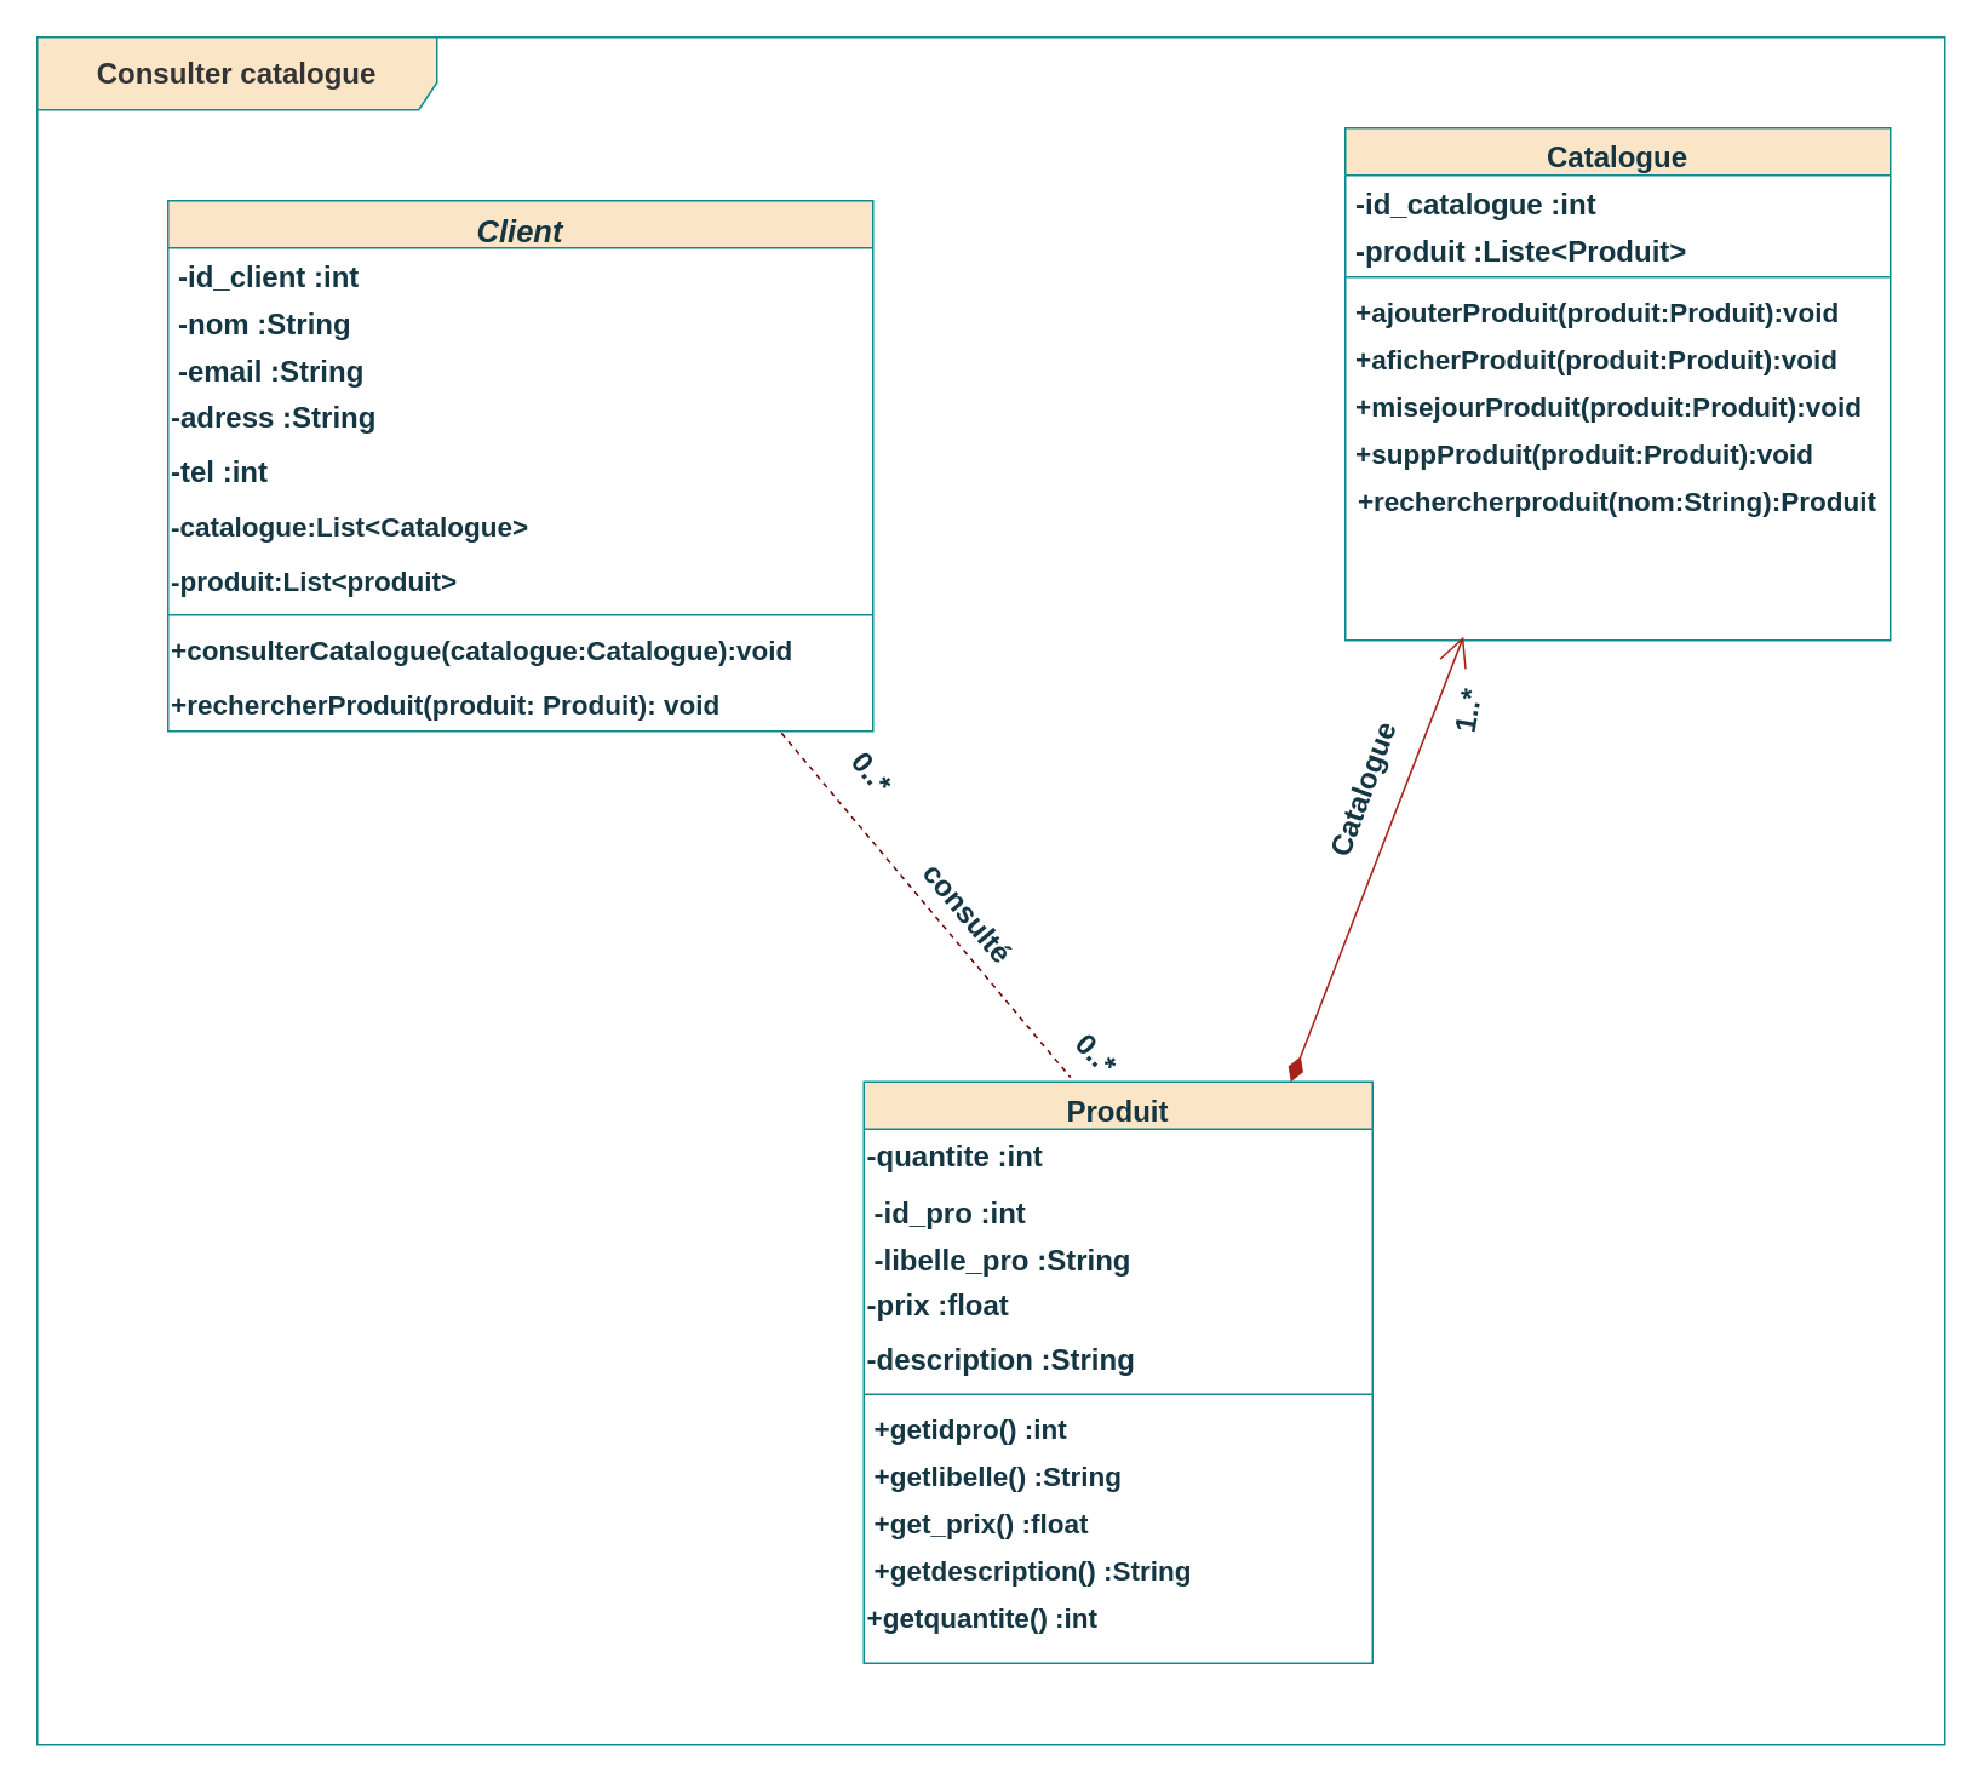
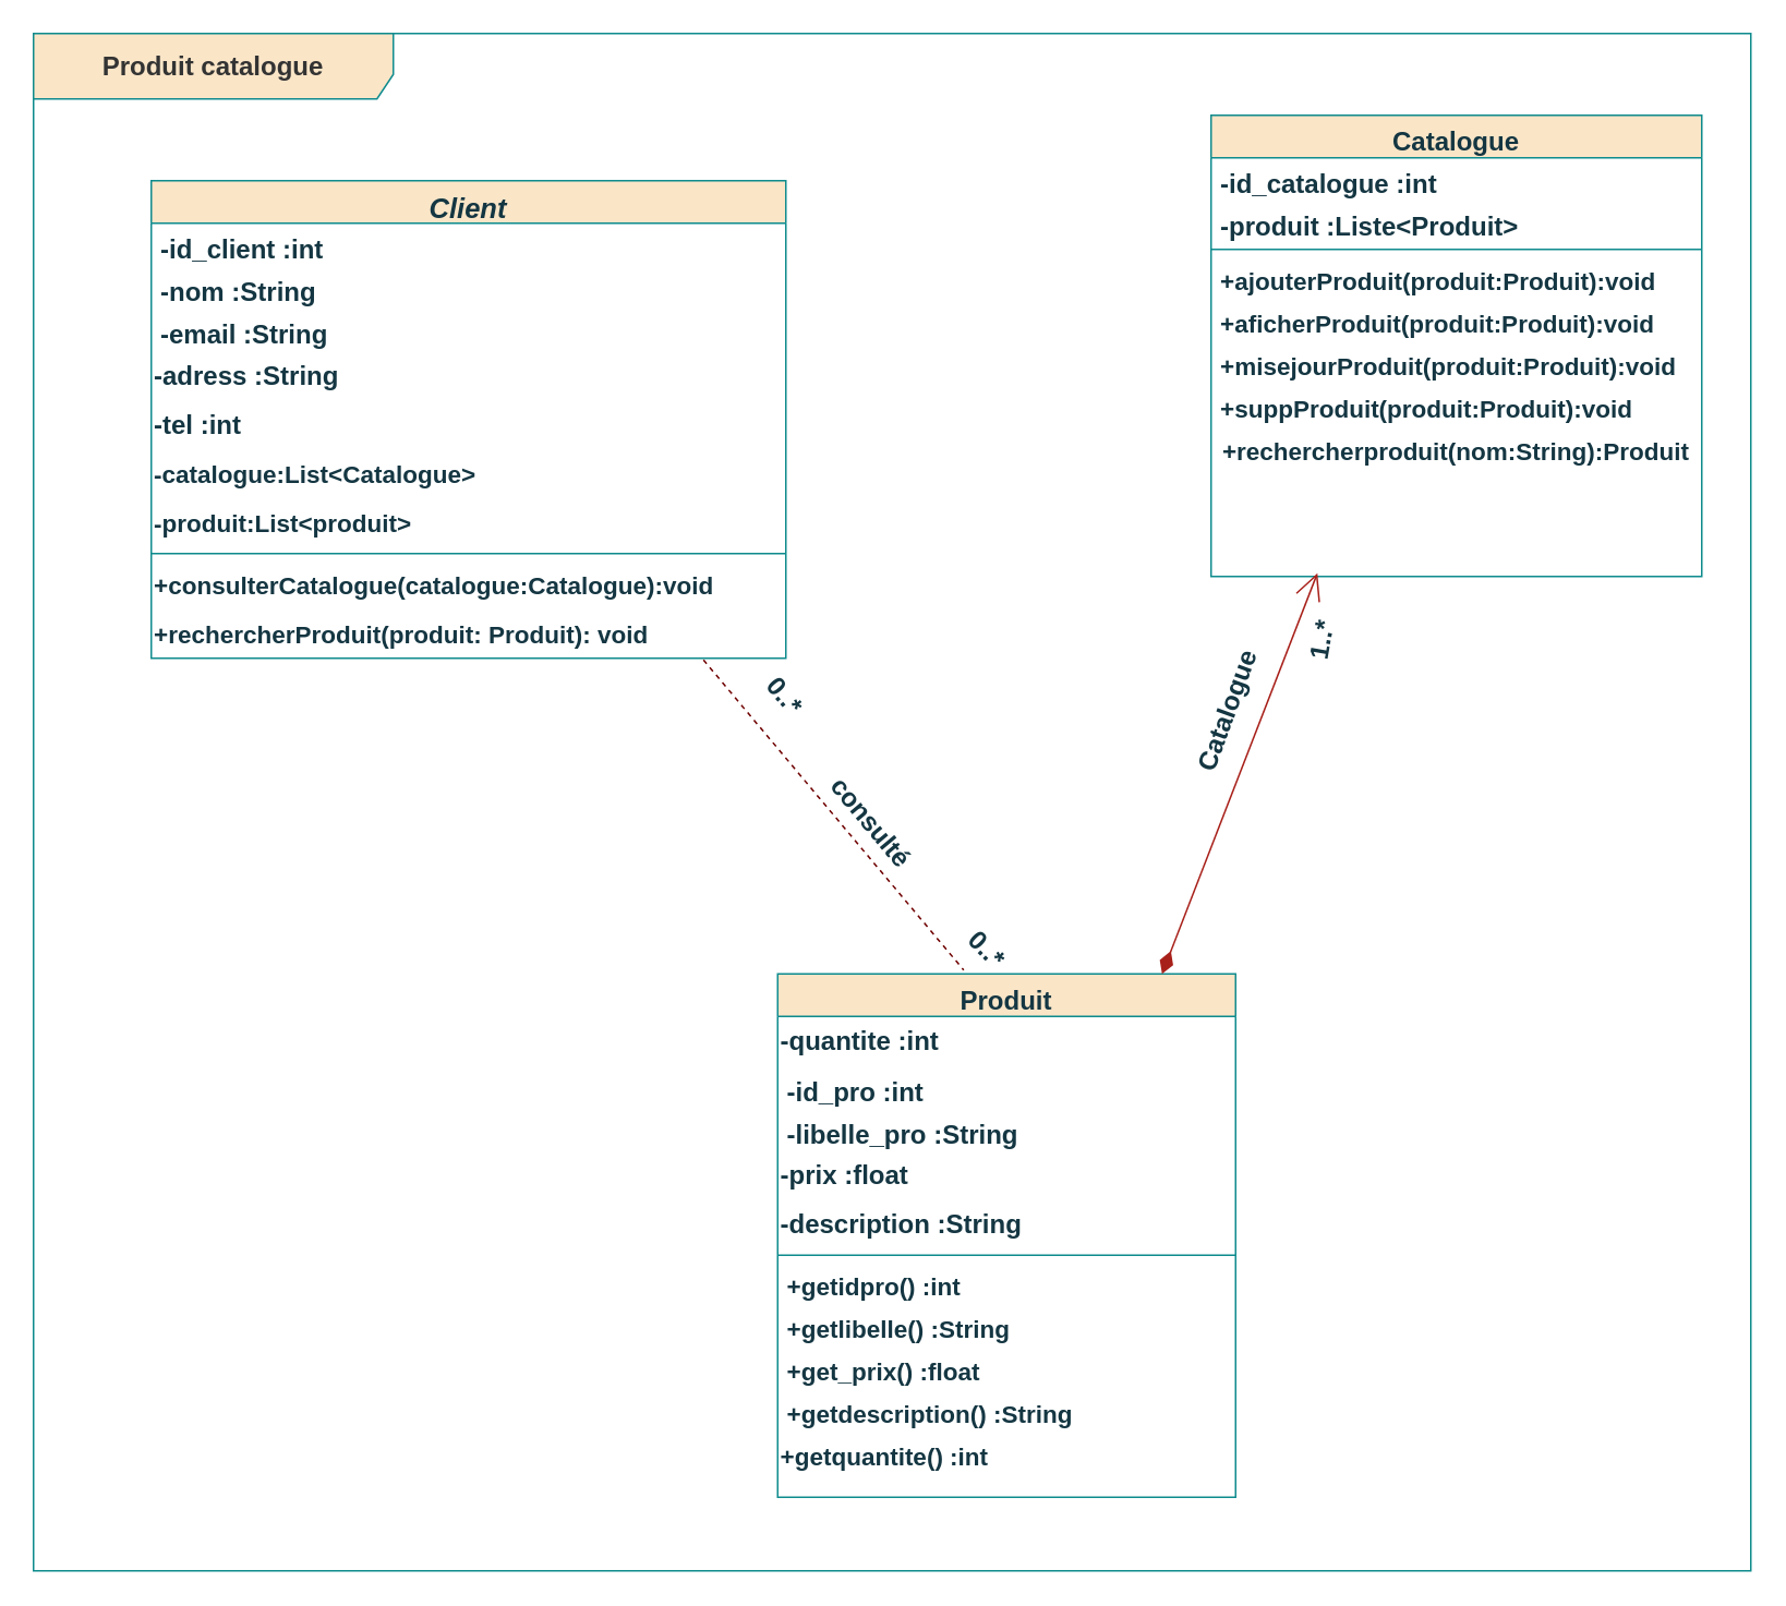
  <mxCell id="0" />
  <mxCell id="1" parent="0" />
  <mxCell id="2" value="Client" style="swimlane;fontStyle=3;align=center;verticalAlign=top;childLayout=stackLayout;horizontal=1;startSize=26;horizontalStack=0;resizeParent=1;resizeLast=0;collapsible=1;marginBottom=0;rounded=0;shadow=0;strokeWidth=1;fontSize=17;fillColor=#FAE5C7;strokeColor=#0F8B8D;fontColor=#143642;labelBackgroundColor=none;" parent="1" vertex="1"><mxGeometry x="92" y="110" width="388" height="292" as="geometry"><mxRectangle x="220" y="120" width="160" height="26" as="alternateBounds" /></mxGeometry></mxCell>
  <mxCell id="3" value="-id_client :int" style="text;align=left;verticalAlign=top;spacingLeft=4;spacingRight=4;overflow=hidden;rotatable=0;points=[[0,0.5],[1,0.5]];portConstraint=eastwest;fontSize=16;fontStyle=1;labelBackgroundColor=none;fontColor=#143642;" parent="2" vertex="1"><mxGeometry y="26" width="388" height="26" as="geometry" /></mxCell>
  <mxCell id="4" value="-nom :String" style="text;align=left;verticalAlign=top;spacingLeft=4;spacingRight=4;overflow=hidden;rotatable=0;points=[[0,0.5],[1,0.5]];portConstraint=eastwest;rounded=0;shadow=0;html=0;fontSize=16;fontStyle=1;labelBackgroundColor=none;fontColor=#143642;" parent="2" vertex="1"><mxGeometry y="52" width="388" height="26" as="geometry" /></mxCell>
  <mxCell id="5" value="-email :String" style="text;align=left;verticalAlign=top;spacingLeft=4;spacingRight=4;overflow=hidden;rotatable=0;points=[[0,0.5],[1,0.5]];portConstraint=eastwest;rounded=0;shadow=0;html=0;fontSize=16;fontStyle=1;labelBackgroundColor=none;fontColor=#143642;" parent="2" vertex="1"><mxGeometry y="78" width="388" height="26" as="geometry" /></mxCell>
  <mxCell id="6" value="&lt;b&gt;-adress :String&lt;/b&gt;" style="text;strokeColor=none;fillColor=none;html=1;align=left;verticalAlign=middle;whiteSpace=wrap;rounded=0;fontSize=16;labelBackgroundColor=none;fontColor=#143642;" parent="2" vertex="1"><mxGeometry y="104" width="388" height="30" as="geometry" /></mxCell>
  <mxCell id="7" value="&lt;b&gt;-tel :int&lt;/b&gt;" style="text;strokeColor=none;fillColor=none;html=1;align=left;verticalAlign=middle;whiteSpace=wrap;rounded=0;fontSize=16;labelBackgroundColor=none;fontColor=#143642;" parent="2" vertex="1"><mxGeometry y="134" width="388" height="30" as="geometry" /></mxCell>
  <mxCell id="8" value="&lt;span style=&quot;font-size: 15px;&quot;&gt;&lt;b&gt;-catalogue:List&amp;lt;Catalogue&amp;gt;&lt;/b&gt;&lt;/span&gt;" style="text;strokeColor=none;fillColor=none;html=1;align=left;verticalAlign=middle;whiteSpace=wrap;rounded=0;fontSize=16;labelBackgroundColor=none;fontColor=#143642;" parent="2" vertex="1"><mxGeometry y="164" width="388" height="30" as="geometry" /></mxCell>
  <mxCell id="9" value="&lt;b style=&quot;font-size: 15px;&quot;&gt;-produit:List&amp;lt;produit&amp;gt;&lt;/b&gt;" style="text;strokeColor=none;fillColor=none;html=1;align=left;verticalAlign=middle;whiteSpace=wrap;rounded=0;fontSize=16;fontColor=#143642;" parent="2" vertex="1"><mxGeometry y="194" width="388" height="30" as="geometry" /></mxCell>
  <mxCell id="10" value="" style="line;html=1;strokeWidth=1;align=left;verticalAlign=middle;spacingTop=-1;spacingLeft=3;spacingRight=3;rotatable=0;labelPosition=right;points=[];portConstraint=eastwest;strokeColor=#0F8B8D;labelBackgroundColor=none;fillColor=#FAE5C7;fontColor=#143642;" parent="2" vertex="1"><mxGeometry y="224" width="388" height="8" as="geometry" /></mxCell>
  <mxCell id="11" value="&lt;b&gt;+consulterCatalogue(catalogue:Catalogue):void&lt;/b&gt;" style="text;html=1;align=left;verticalAlign=middle;whiteSpace=wrap;rounded=0;fontSize=15;strokeWidth=5;fillColor=none;strokeColor=none;glass=0;labelBackgroundColor=none;fontColor=#143642;" parent="2" vertex="1"><mxGeometry y="232" width="388" height="30" as="geometry" /></mxCell>
  <mxCell id="12" value="&lt;b&gt;+rechercherProduit(produit: Produit): void&lt;/b&gt;" style="text;html=1;align=left;verticalAlign=middle;resizable=0;points=[];autosize=1;strokeColor=none;fillColor=none;fontSize=15;labelBackgroundColor=none;fontColor=#143642;" parent="2" vertex="1"><mxGeometry y="262" width="388" height="30" as="geometry" /></mxCell>
  <mxCell id="13" value="Produit" style="swimlane;fontStyle=1;align=center;verticalAlign=top;childLayout=stackLayout;horizontal=1;startSize=26;horizontalStack=0;resizeParent=1;resizeLast=0;collapsible=1;marginBottom=0;rounded=0;shadow=0;strokeWidth=1;fontSize=16;fillColor=#FAE5C7;fontColor=#143642;strokeColor=#0F8B8D;labelBackgroundColor=none;" parent="1" vertex="1"><mxGeometry x="475" y="595" width="280" height="320" as="geometry"><mxRectangle x="130" y="380" width="160" height="26" as="alternateBounds" /></mxGeometry></mxCell>
  <mxCell id="14" value="&lt;b&gt;-quantite :int&lt;/b&gt;" style="text;strokeColor=none;fillColor=none;html=1;align=left;verticalAlign=middle;whiteSpace=wrap;rounded=0;fontSize=16;labelBackgroundColor=none;fontColor=#143642;" parent="13" vertex="1"><mxGeometry y="26" width="280" height="30" as="geometry" /></mxCell>
  <mxCell id="15" value="-id_pro :int" style="text;align=left;verticalAlign=top;spacingLeft=4;spacingRight=4;overflow=hidden;rotatable=0;points=[[0,0.5],[1,0.5]];portConstraint=eastwest;fontSize=16;fontStyle=1;labelBackgroundColor=none;fontColor=#143642;" parent="13" vertex="1"><mxGeometry y="56" width="280" height="26" as="geometry" /></mxCell>
  <mxCell id="16" value="-libelle_pro :String" style="text;align=left;verticalAlign=top;spacingLeft=4;spacingRight=4;overflow=hidden;rotatable=0;points=[[0,0.5],[1,0.5]];portConstraint=eastwest;rounded=0;shadow=0;html=0;fontStyle=1;fontSize=16;labelBackgroundColor=none;fontColor=#143642;" parent="13" vertex="1"><mxGeometry y="82" width="280" height="26" as="geometry" /></mxCell>
  <mxCell id="17" value="&lt;b&gt;-prix :float&lt;/b&gt;" style="text;strokeColor=none;fillColor=none;html=1;align=left;verticalAlign=middle;whiteSpace=wrap;rounded=0;fontSize=16;labelBackgroundColor=none;fontColor=#143642;" parent="13" vertex="1"><mxGeometry y="108" width="280" height="30" as="geometry" /></mxCell>
  <mxCell id="18" value="&lt;b&gt;-description :String&lt;/b&gt;" style="text;strokeColor=none;fillColor=none;html=1;align=left;verticalAlign=middle;whiteSpace=wrap;rounded=0;fontSize=16;labelBackgroundColor=none;fontColor=#143642;" parent="13" vertex="1"><mxGeometry y="138" width="280" height="30" as="geometry" /></mxCell>
  <mxCell id="19" value="" style="line;html=1;strokeWidth=1;align=left;verticalAlign=middle;spacingTop=-1;spacingLeft=3;spacingRight=3;rotatable=0;labelPosition=right;points=[];portConstraint=eastwest;strokeColor=#0F8B8D;labelBackgroundColor=none;fillColor=#FAE5C7;fontColor=#143642;" parent="13" vertex="1"><mxGeometry y="168" width="280" height="8" as="geometry" /></mxCell>
  <mxCell id="20" value="+getidpro() :int" style="text;align=left;verticalAlign=top;spacingLeft=4;spacingRight=4;overflow=hidden;rotatable=0;points=[[0,0.5],[1,0.5]];portConstraint=eastwest;fontStyle=1;fontSize=15;labelBackgroundColor=none;fontColor=#143642;" parent="13" vertex="1"><mxGeometry y="176" width="280" height="26" as="geometry" /></mxCell>
  <mxCell id="21" value="+getlibelle() :String" style="text;align=left;verticalAlign=top;spacingLeft=4;spacingRight=4;overflow=hidden;rotatable=0;points=[[0,0.5],[1,0.5]];portConstraint=eastwest;fontSize=15;fontStyle=1;labelBackgroundColor=none;fontColor=#143642;" parent="13" vertex="1"><mxGeometry y="202" width="280" height="26" as="geometry" /></mxCell>
  <mxCell id="22" value="+get_prix() :float" style="text;align=left;verticalAlign=top;spacingLeft=4;spacingRight=4;overflow=hidden;rotatable=0;points=[[0,0.5],[1,0.5]];portConstraint=eastwest;fontSize=15;fontStyle=1;labelBackgroundColor=none;fontColor=#143642;" parent="13" vertex="1"><mxGeometry y="228" width="280" height="26" as="geometry" /></mxCell>
  <mxCell id="23" value="+getdescription() :String" style="text;align=left;verticalAlign=top;spacingLeft=4;spacingRight=4;overflow=hidden;rotatable=0;points=[[0,0.5],[1,0.5]];portConstraint=eastwest;fontSize=15;fontStyle=1;labelBackgroundColor=none;fontColor=#143642;" parent="13" vertex="1"><mxGeometry y="254" width="280" height="26" as="geometry" /></mxCell>
  <mxCell id="24" value="&lt;font style=&quot;font-size: 15px;&quot;&gt;&lt;b&gt;+getquantite() :int&lt;/b&gt;&lt;/font&gt;" style="text;strokeColor=none;fillColor=none;html=1;align=left;verticalAlign=middle;whiteSpace=wrap;rounded=0;fontSize=16;labelBackgroundColor=none;fontColor=#143642;" parent="13" vertex="1"><mxGeometry y="280" width="280" height="30" as="geometry" /></mxCell>
  <mxCell id="25" value="Catalogue" style="swimlane;fontStyle=1;align=center;verticalAlign=top;childLayout=stackLayout;horizontal=1;startSize=26;horizontalStack=0;resizeParent=1;resizeLast=0;collapsible=1;marginBottom=0;rounded=0;shadow=0;strokeWidth=1;fillColor=#FAE5C7;fontColor=#143642;strokeColor=#0F8B8D;fontSize=16;labelBackgroundColor=none;" parent="1" vertex="1"><mxGeometry x="740" y="70" width="300" height="282" as="geometry"><mxRectangle x="550" y="140" width="160" height="26" as="alternateBounds" /></mxGeometry></mxCell>
  <mxCell id="26" value="-id_catalogue :int" style="text;align=left;verticalAlign=top;spacingLeft=4;spacingRight=4;overflow=hidden;rotatable=0;points=[[0,0.5],[1,0.5]];portConstraint=eastwest;fontSize=16;fontStyle=1;labelBackgroundColor=none;fontColor=#143642;" parent="25" vertex="1"><mxGeometry y="26" width="300" height="26" as="geometry" /></mxCell>
  <mxCell id="27" value="-produit :Liste&lt;Produit&gt;" style="text;align=left;verticalAlign=top;spacingLeft=4;spacingRight=4;overflow=hidden;rotatable=0;points=[[0,0.5],[1,0.5]];portConstraint=eastwest;rounded=0;shadow=0;html=0;fontSize=16;fontStyle=1;labelBackgroundColor=none;fontColor=#143642;" parent="25" vertex="1"><mxGeometry y="52" width="300" height="26" as="geometry" /></mxCell>
  <mxCell id="28" value="" style="line;html=1;strokeWidth=1;align=left;verticalAlign=middle;spacingTop=-1;spacingLeft=3;spacingRight=3;rotatable=0;labelPosition=right;points=[];portConstraint=eastwest;strokeColor=#0F8B8D;labelBackgroundColor=none;fillColor=#FAE5C7;fontColor=#143642;" parent="25" vertex="1"><mxGeometry y="78" width="300" height="8" as="geometry" /></mxCell>
  <mxCell id="29" value="+ajouterProduit(produit:Produit):void" style="text;align=left;verticalAlign=top;spacingLeft=4;spacingRight=4;overflow=hidden;rotatable=0;points=[[0,0.5],[1,0.5]];portConstraint=eastwest;fontSize=15;fontStyle=1;labelBackgroundColor=none;fontColor=#143642;" parent="25" vertex="1"><mxGeometry y="86" width="300" height="26" as="geometry" /></mxCell>
  <mxCell id="30" value="+aficherProduit(produit:Produit):void" style="text;align=left;verticalAlign=top;spacingLeft=4;spacingRight=4;overflow=hidden;rotatable=0;points=[[0,0.5],[1,0.5]];portConstraint=eastwest;fontSize=15;fontStyle=1;labelBackgroundColor=none;fontColor=#143642;" parent="25" vertex="1"><mxGeometry y="112" width="300" height="26" as="geometry" /></mxCell>
  <mxCell id="31" value="+misejourProduit(produit:Produit):void" style="text;align=left;verticalAlign=top;spacingLeft=4;spacingRight=4;overflow=hidden;rotatable=0;points=[[0,0.5],[1,0.5]];portConstraint=eastwest;fontSize=15;fontStyle=1;labelBackgroundColor=none;fontColor=#143642;" parent="25" vertex="1"><mxGeometry y="138" width="300" height="26" as="geometry" /></mxCell>
  <mxCell id="32" value="+suppProduit(produit:Produit):void" style="text;align=left;verticalAlign=top;spacingLeft=4;spacingRight=4;overflow=hidden;rotatable=0;points=[[0,0.5],[1,0.5]];portConstraint=eastwest;fontSize=15;fontStyle=1;labelBackgroundColor=none;fontColor=#143642;" parent="25" vertex="1"><mxGeometry y="164" width="300" height="26" as="geometry" /></mxCell>
  <mxCell id="33" value="&lt;font style=&quot;font-size: 15px;&quot;&gt;&lt;b&gt;+rechercherproduit(nom:String):Produit&lt;/b&gt;&lt;/font&gt;" style="text;strokeColor=none;fillColor=none;html=1;align=center;verticalAlign=middle;whiteSpace=wrap;rounded=0;fontSize=16;labelBackgroundColor=none;fontColor=#143642;" parent="25" vertex="1"><mxGeometry y="190" width="300" height="30" as="geometry" /></mxCell>
  <mxCell id="34" value="&lt;b&gt;consulté&amp;nbsp;&lt;/b&gt;" style="text;strokeColor=none;fillColor=none;html=1;align=center;verticalAlign=middle;whiteSpace=wrap;rounded=0;fontSize=16;rotation=50;labelBackgroundColor=none;fontColor=#143642;" parent="1" vertex="1"><mxGeometry x="464" y="489.13" width="140" height="30" as="geometry" /></mxCell>
  <mxCell id="35" value="&lt;b&gt;0..*&lt;/b&gt;" style="text;strokeColor=none;fillColor=none;html=1;align=center;verticalAlign=middle;whiteSpace=wrap;rounded=0;fontSize=16;rotation=50;labelBackgroundColor=none;fontColor=#143642;" parent="1" vertex="1"><mxGeometry x="410" y="410" width="140" height="30" as="geometry" /></mxCell>
  <mxCell id="36" value="&lt;b&gt;Catalogue&lt;/b&gt;" style="text;strokeColor=none;fillColor=none;html=1;align=center;verticalAlign=middle;whiteSpace=wrap;rounded=0;fontSize=16;rotation=-70;labelBackgroundColor=none;fontColor=#143642;" parent="1" vertex="1"><mxGeometry x="680" y="419.19" width="140" height="30" as="geometry" /></mxCell>
- <mxCell id="37" value="&lt;b style=&quot;&quot;&gt;&lt;font color=&quot;#333333&quot;&gt;Consulter catalogue&lt;/font&gt;&lt;/b&gt;" style="shape=umlFrame;whiteSpace=wrap;html=1;pointerEvents=0;fontSize=16;width=220;height=40;fillColor=#FAE5C7;strokeColor=#0F8B8D;swimlaneFillColor=none;labelBackgroundColor=none;fontColor=#143642;" parent="1" vertex="1"><mxGeometry x="20" y="20" width="1050" height="940" as="geometry" /></mxCell>
+ <mxCell id="37" value="&lt;b style=&quot;&quot;&gt;&lt;font color=&quot;#333333&quot;&gt;Produit catalogue&lt;/font&gt;&lt;/b&gt;" style="shape=umlFrame;whiteSpace=wrap;html=1;pointerEvents=0;fontSize=16;width=220;height=40;fillColor=#FAE5C7;strokeColor=#0F8B8D;swimlaneFillColor=none;labelBackgroundColor=none;fontColor=#143642;" parent="1" vertex="1"><mxGeometry x="20" y="20" width="1050" height="940" as="geometry" /></mxCell>
  <mxCell id="38" value="&lt;b&gt;0..*&lt;/b&gt;" style="text;strokeColor=none;fillColor=none;html=1;align=center;verticalAlign=middle;whiteSpace=wrap;rounded=0;fontSize=16;rotation=45;labelBackgroundColor=none;fontColor=#143642;" parent="1" vertex="1"><mxGeometry x="576" y="564.996" width="55" height="30" as="geometry" /></mxCell>
  <mxCell id="39" value="" style="line;strokeWidth=1;html=1;strokeColor=#6F0000;fontSize=16;fontColor=#ffffff;fillColor=#a20025;rotation=50;dashed=1;" parent="1" vertex="1"><mxGeometry x="385.42" y="492.84" width="247.51" height="10" as="geometry" /></mxCell>
  <mxCell id="40" value="" style="endArrow=diamondThin;html=1;endSize=12;startArrow=open;startSize=14;startFill=0;align=left;verticalAlign=bottom;rounded=0;strokeColor=#A8201A;fontSize=12;fontColor=#143642;fillColor=#FAE5C7;endFill=1;" parent="1" edge="1"><mxGeometry x="-0.907" y="107" relative="1" as="geometry"><mxPoint x="805" y="350" as="sourcePoint" /><mxPoint x="710" y="595" as="targetPoint" /><mxPoint as="offset" /></mxGeometry></mxCell>
  <mxCell id="41" value="&lt;b&gt;1..*&lt;/b&gt;" style="text;strokeColor=none;fillColor=none;html=1;align=left;verticalAlign=middle;whiteSpace=wrap;rounded=0;fontSize=16;fontColor=#143642;rotation=-80;" parent="1" vertex="1"><mxGeometry x="780" y="360" width="60" height="30" as="geometry" /></mxCell>
